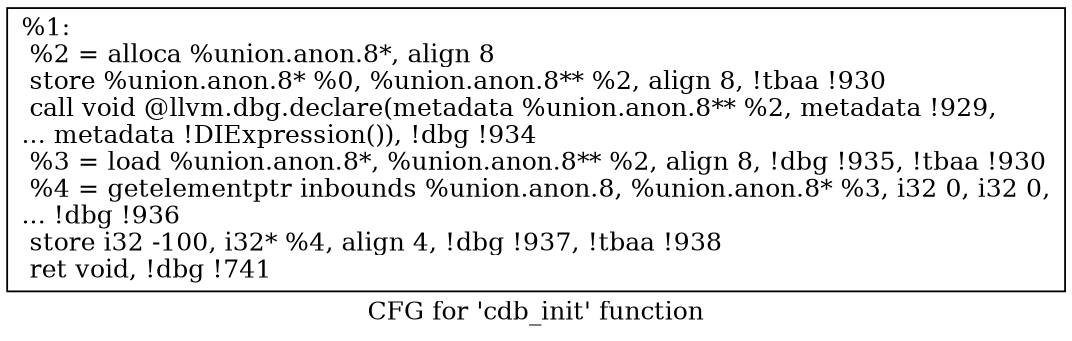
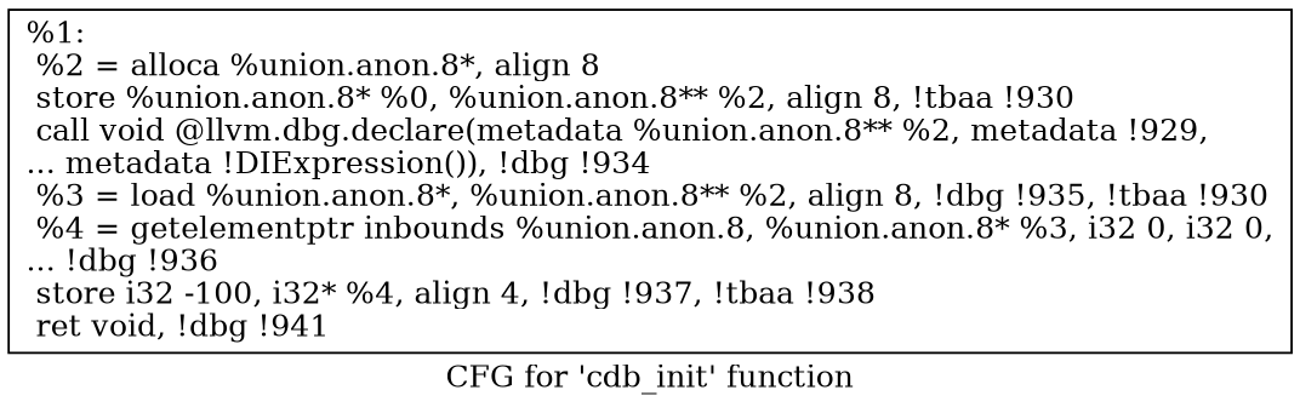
  digraph {
    label="CFG for 'cdb_init' function"
    rankdir=LR
-   n1 [label="{%1:\l  %2 = alloca %union.anon.8*, align 8\l  store %union.anon.8* %0, %union.anon.8** %2, align 8, !tbaa !930\l  call void @llvm.dbg.declare(metadata %union.anon.8** %2, metadata !929,\l... metadata !DIExpression()), !dbg !934\l  %3 = load %union.anon.8*, %union.anon.8** %2, align 8, !dbg !935, !tbaa !930\l  %4 = getelementptr inbounds %union.anon.8, %union.anon.8* %3, i32 0, i32 0,\l... !dbg !936\l  store i32 -100, i32* %4, align 4, !dbg !937, !tbaa !938\l  ret void, !dbg !741\l}" shape=record]
+   n1 [label="{%1:\l  %2 = alloca %union.anon.8*, align 8\l  store %union.anon.8* %0, %union.anon.8** %2, align 8, !tbaa !930\l  call void @llvm.dbg.declare(metadata %union.anon.8** %2, metadata !929,\l... metadata !DIExpression()), !dbg !934\l  %3 = load %union.anon.8*, %union.anon.8** %2, align 8, !dbg !935, !tbaa !930\l  %4 = getelementptr inbounds %union.anon.8, %union.anon.8* %3, i32 0, i32 0,\l... !dbg !936\l  store i32 -100, i32* %4, align 4, !dbg !937, !tbaa !938\l  ret void, !dbg !941\l}" shape=record]
  }
